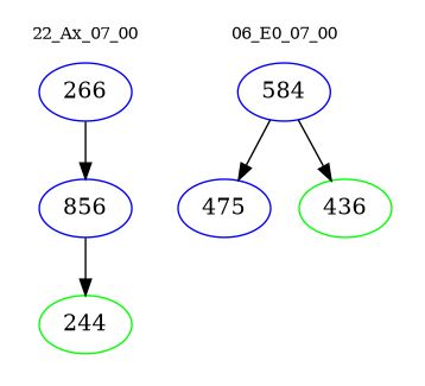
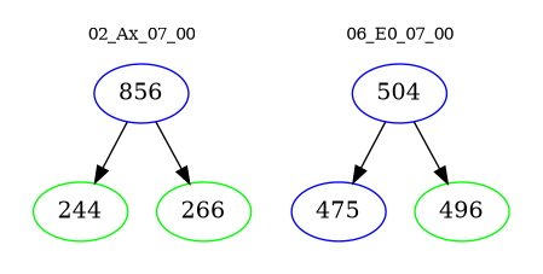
  digraph {
    node [color=blue]
    edge [color=black]
    n1 [label=856]
    n2 [color=green label=244]
-   n3 [label=266]
-   n4 [label=584]
+   n3 [color=green label=266]
+   n4 [label=504]
    n5 [label=475]
-   n6 [color=green label=436]
+   n6 [color=green label=496]
    subgraph cluster_1 {
      color=white
      fontsize=10
-     label="22_Ax_07_00"
+     label="02_Ax_07_00"
      n1
      n2
      n3
    }
    subgraph cluster_2 {
      color=white
      fontsize=10
      label="06_E0_07_00"
      n4
      n5
      n6
    }
    n1 -> n2
-   n3 -> n1
+   n1 -> n3
    n4 -> n5
    n4 -> n6
  }
